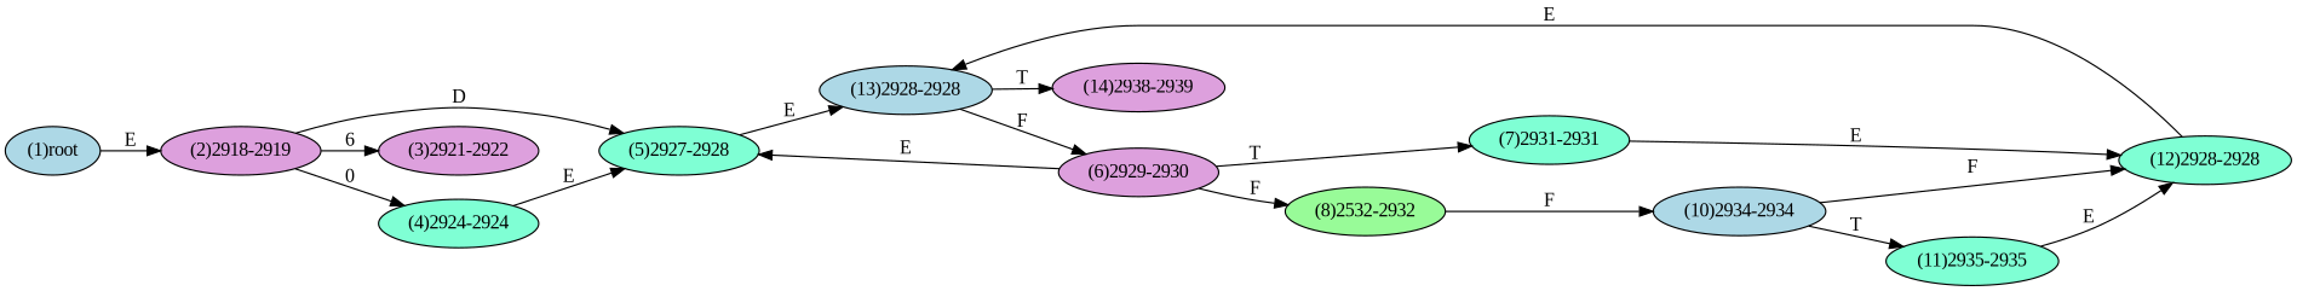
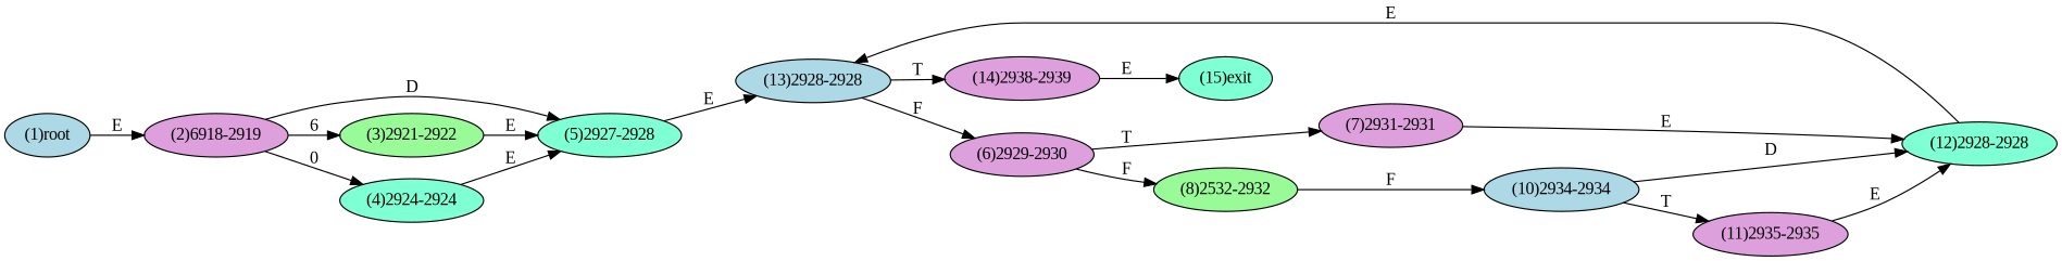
  digraph {
    fontname="Liberation Serif"
    rankdir=LR
    node [fillcolor=aquamarine fontname="Liberation Serif" style=filled]
    edge [fontname="Liberation Serif"]
    n1 [fillcolor=lightblue label="(1)root"]
-   n2 [fillcolor=plum label="(2)2918-2919"]
-   n3 [fillcolor=plum label="(3)2921-2922"]
+   n2 [fillcolor=plum label="(2)6918-2919"]
+   n3 [fillcolor=palegreen label="(3)2921-2922"]
    n4 [label="(4)2924-2924"]
    n5 [label="(5)2927-2928"]
    n6 [fillcolor=lightblue label="(13)2928-2928"]
    n7 [fillcolor=plum label="(6)2929-2930"]
    n8 [fillcolor=plum label="(14)2938-2939"]
-   n9 [label="(7)2931-2931"]
+   n9 [fillcolor=plum label="(7)2931-2931"]
    n10 [fillcolor=palegreen label="(8)2532-2932"]
    n11 [label="(12)2928-2928"]
    n12 [fillcolor=lightblue label="(10)2934-2934"]
-   n13 [label="(11)2935-2935"]
+   n13 [fillcolor=plum label="(11)2935-2935"]
+   n14 [label="(15)exit"]
    n1 -> n2 [label=E]
    n2 -> n3 [label=6]
    n2 -> n4 [label=0]
    n2 -> n5 [label=D]
-   n7 -> n5 [label=E]
+   n3 -> n5 [label=E]
    n4 -> n5 [label=E]
    n5 -> n6 [label=E]
    n6 -> n7 [label=F]
    n6 -> n8 [label=T]
    n7 -> n9 [label=T]
    n7 -> n10 [label=F]
+   n8 -> n14 [label=E]
    n9 -> n11 [label=E]
    n10 -> n12 [label=F]
    n11 -> n6 [label=E]
-   n12 -> n11 [label=F]
+   n12 -> n11 [label=D]
    n12 -> n13 [label=T]
    n13 -> n11 [label=E]
  }
